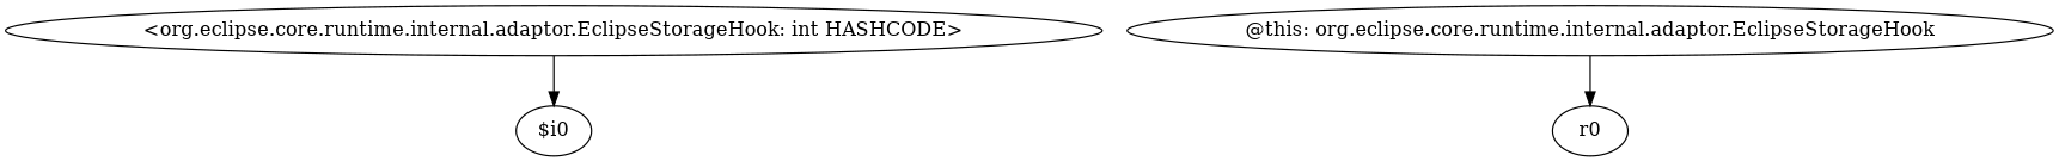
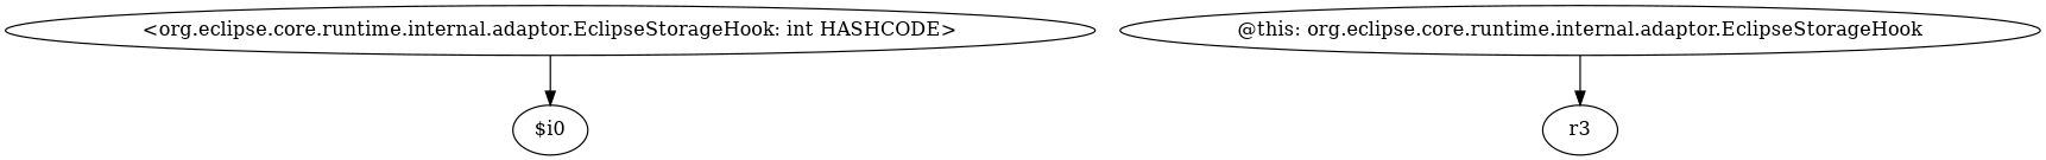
  digraph {
    fontname="DejaVu Serif"
    node [fontname="DejaVu Serif"]
    edge [fontname="DejaVu Serif"]
    n1 [label="<org.eclipse.core.runtime.internal.adaptor.EclipseStorageHook: int HASHCODE>"]
    n2 [label="$i0"]
    n3 [label="@this: org.eclipse.core.runtime.internal.adaptor.EclipseStorageHook"]
-   n4 [label=r0]
+   n4 [label=r3]
    n1 -> n2
    n3 -> n4
  }
